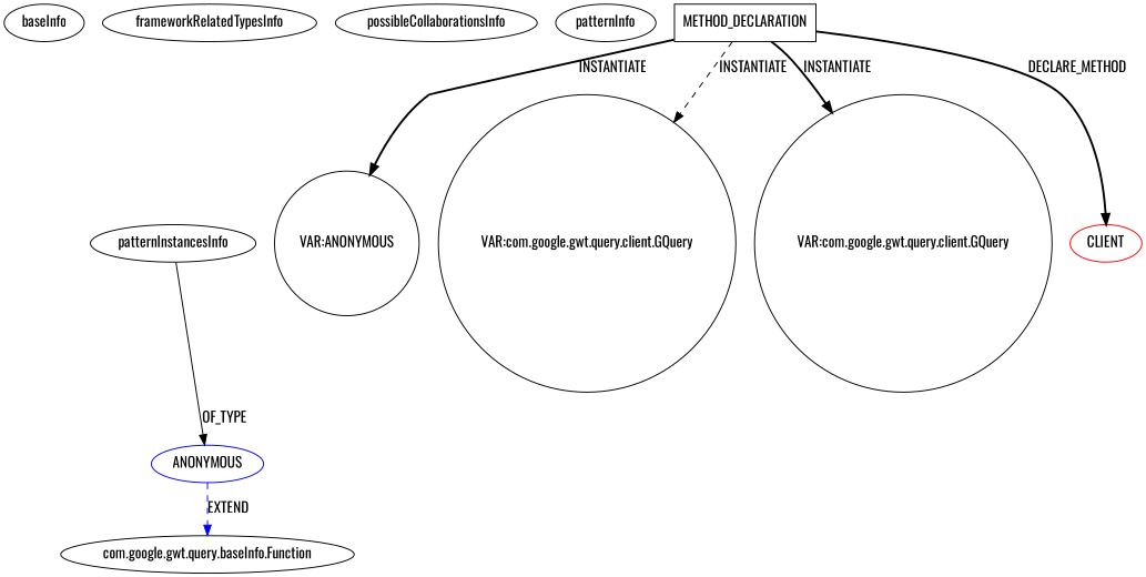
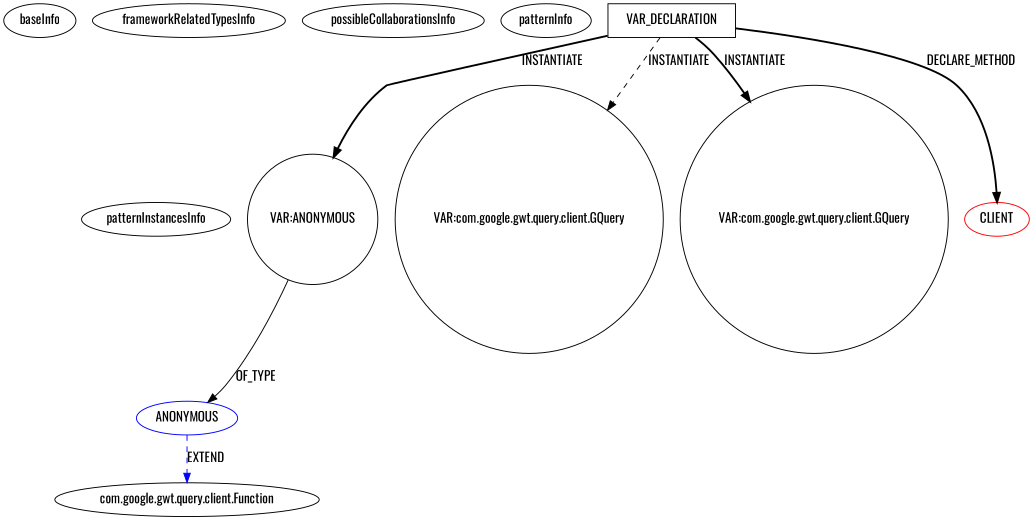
  digraph {
    fontname=Oswald
    node [fontname=Oswald isFrameworkType=false]
    edge [fontname=Oswald style=bold]
    baseInfo [category=pattern graphId=817 isAnonymous=false possibleRelation=false isFrameworkType=""]
    frameworkRelatedTypesInfo [isFrameworkType=""]
    possibleCollaborationsInfo [isFrameworkType=""]
    patternInfo [frequency=2.0 patternRootClient=0 isFrameworkType=""]
    patternInstancesInfo [0="jDramaix-SlidingPuzzle~/jDramaix-SlidingPuzzle/SlidingPuzzle-master/src/be/dramaix/ai/slidingpuzzle/client/SlidingPuzzleApp.java~SlidingPuzzleApp~3113" 1="luxferrari-AlgebrApp~/luxferrari-AlgebrApp/AlgebrApp-master/AlgebrApp/src/org/luxferrari/algebrapp/client/IncrementSlider.java~IncrementSlider~3645" isFrameworkType=""]
-   n6 [label="com.google.gwt.query.baseInfo.Function" vertexType=FRAMEWORK_CLASS_TYPE]
+   n6 [label="com.google.gwt.query.client.Function" vertexType=FRAMEWORK_CLASS_TYPE]
    n7 [color=blue label=ANONYMOUS vertexType=REFERENCE_ANONYMOUS_DECLARATION]
    n8 [label="VAR:ANONYMOUS" shape=circle vertexType=VARIABLE_EXPRESION]
-   n9 [label=METHOD_DECLARATION shape=box vertexType=CLIENT_METHOD_DECLARATION]
+   n9 [label=VAR_DECLARATION shape=box vertexType=CLIENT_METHOD_DECLARATION]
    n10 [label="VAR:com.google.gwt.query.client.GQuery" shape=circle vertexType=VARIABLE_EXPRESION]
    n11 [label="VAR:com.google.gwt.query.client.GQuery" shape=circle vertexType=VARIABLE_EXPRESION]
    n12 [color=red label=CLIENT vertexType=ROOT_CLIENT_CLASS_DECLARATION]
    n7 -> n6 [color=blue label=EXTEND style=dashed]
-   patternInstancesInfo -> n7 [label=OF_TYPE style=solid]
+   n8 -> n7 [label=OF_TYPE style=solid]
    n9 -> n8 [label=INSTANTIATE]
    n9 -> n10 [label=INSTANTIATE style=dashed]
    n9 -> n11 [label=INSTANTIATE]
    n9 -> n12 [label=DECLARE_METHOD]
  }
